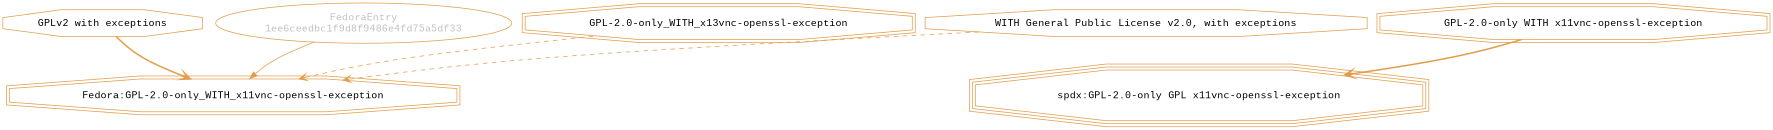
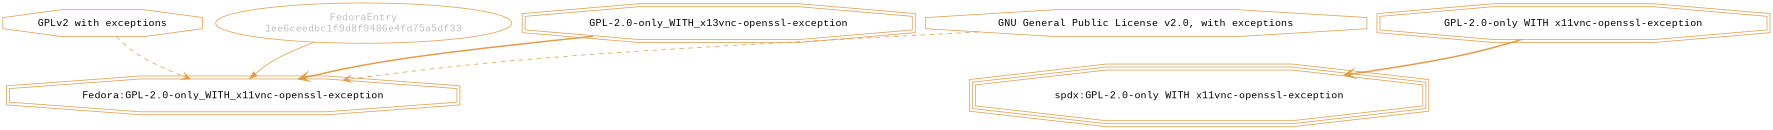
  strict digraph {
    fontname="Liberation Mono"
    splines=curved
    node [color="#e09d4b" fontname="Liberation Mono" shape=doubleoctagon]
    edge [arrowhead=vee color="#e09d4b" fontname="Liberation Mono" style=dashed weight=0.5]
    n1 [label="GPLv2 with exceptions" shape=octagon]
    n2 [label="Fedora:GPL-2.0-only_WITH_x11vnc-openssl-exception"]
    n3 [fillcolor="beige;1" fontcolor=gray label="FedoraEntry\n1ee6ceedbc1f9d8f9486e4fd75a5df33" shape=ellipse]
    n4 [label="GPL-2.0-only_WITH_x13vnc-openssl-exception"]
-   n5 [label="spdx:GPL-2.0-only GPL x11vnc-openssl-exception" shape=tripleoctagon]
+   n5 [label="spdx:GPL-2.0-only WITH x11vnc-openssl-exception" shape=tripleoctagon]
    n6 [label="GPL-2.0-only WITH x11vnc-openssl-exception"]
-   n7 [label="WITH General Public License v2.0, with exceptions" shape=octagon]
-   n1 -> n2 [style=bold]
+   n7 [label="GNU General Public License v2.0, with exceptions" shape=octagon]
+   n1 -> n2
    n3 -> n2 [arrowhead="" style=""]
-   n4 -> n2 [weight=0.7]
+   n4 -> n2 [style=bold weight=0.7]
    n6 -> n5 [style=bold weight=0.7]
    n7 -> n2
  }
